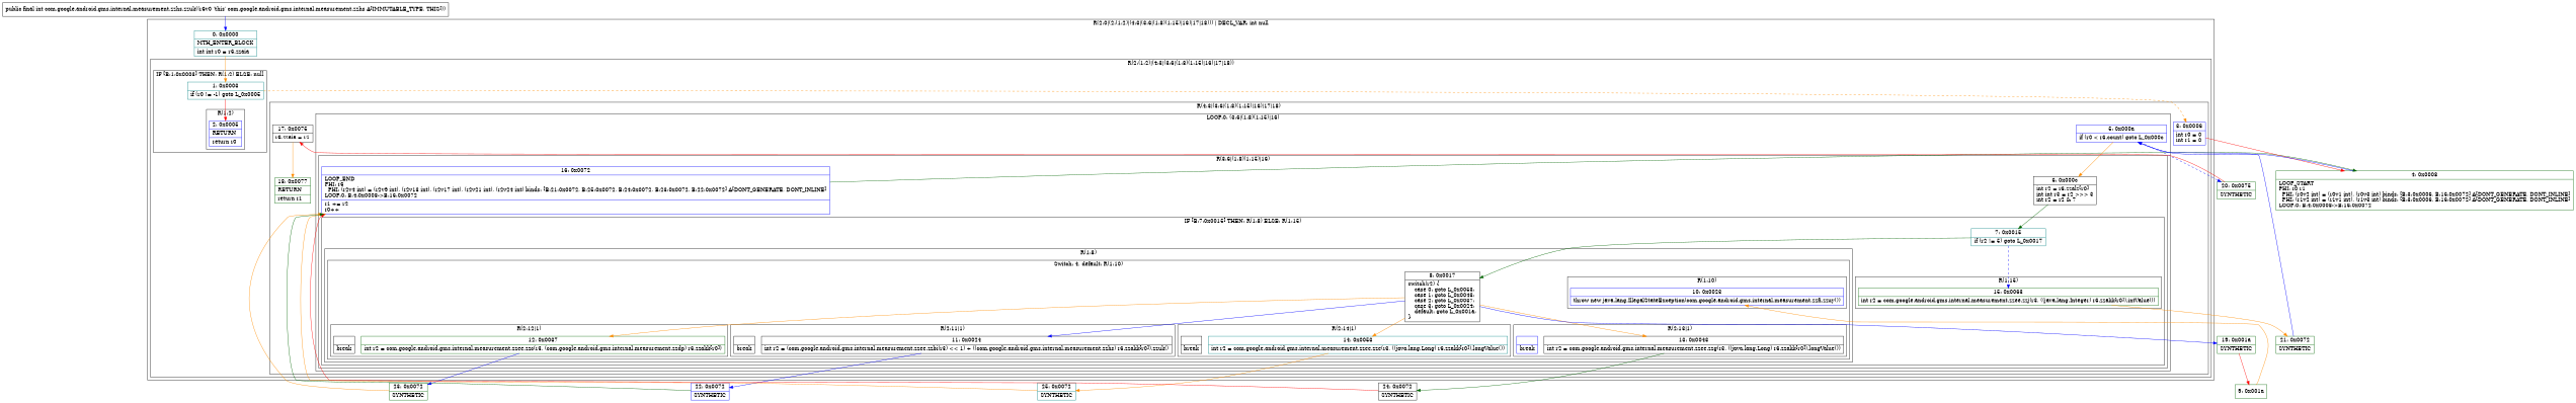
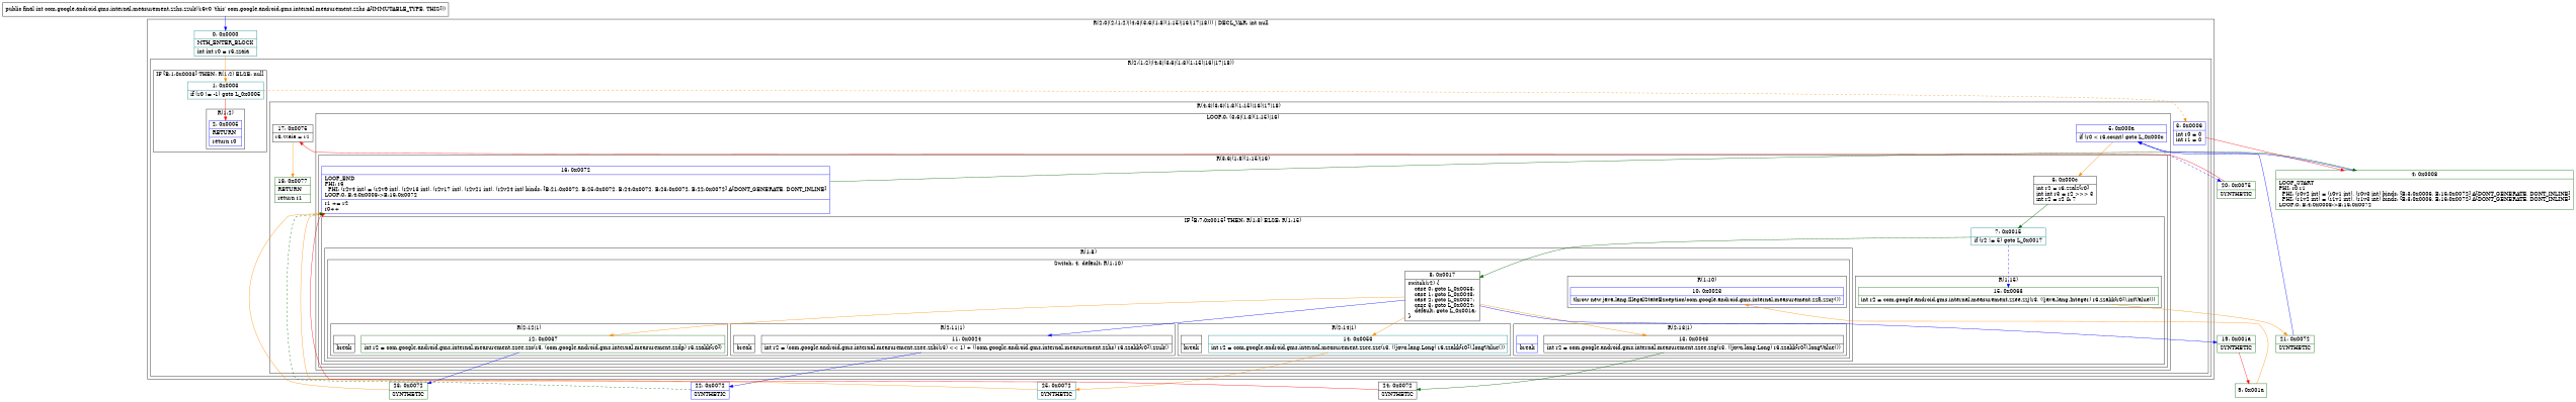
  digraph {
    node [color=black shape=record]
    edge [color=darkorange]
    n1 [color=blue label="{2\:\ 0x0005|RETURN\l|return r0\l}"]
    n2 [color=teal label="{1\:\ 0x0003|if (r0 != \-1) goto L_0x0005\l}"]
    n3 [color=teal label="{14\:\ 0x0053|int r2 = com.google.android.gms.internal.measurement.zzee.zze(r3, ((java.lang.Long) r6.zzakk[r0]).longValue())\l}"]
    n4 [label="{|break\l}"]
    n5 [label="{13\:\ 0x0043|int r2 = com.google.android.gms.internal.measurement.zzee.zzg(r3, ((java.lang.Long) r6.zzakk[r0]).longValue())\l}"]
    n6 [color=blue label="{|break\l}"]
    n7 [color=darkgreen label="{12\:\ 0x0037|int r2 = com.google.android.gms.internal.measurement.zzee.zzc(r3, (com.google.android.gms.internal.measurement.zzdp) r6.zzakk[r0])\l}"]
    n8 [label="{|break\l}"]
    n9 [label="{11\:\ 0x0024|int r2 = (com.google.android.gms.internal.measurement.zzee.zzbi(r3) \<\< 1) + ((com.google.android.gms.internal.measurement.zzhs) r6.zzakk[r0]).zzuk()\l}"]
    n10 [label="{|break\l}"]
    n11 [color=blue label="{10\:\ 0x0023|throw new java.lang.IllegalStateException(com.google.android.gms.internal.measurement.zzfi.zzuy())\l}"]
    n12 [label="{8\:\ 0x0017|switch(r2) \{\l    case 0: goto L_0x0053;\l    case 1: goto L_0x0043;\l    case 2: goto L_0x0037;\l    case 3: goto L_0x0024;\l    default: goto L_0x001a;\l\}\l}"]
    n13 [color=darkgreen label="{15\:\ 0x0063|int r2 = com.google.android.gms.internal.measurement.zzee.zzj(r3, ((java.lang.Integer) r6.zzakk[r0]).intValue())\l}"]
    n14 [color=teal label="{7\:\ 0x0015|if (r2 != 5) goto L_0x0017\l}"]
    n15 [label="{6\:\ 0x000c|int r2 = r6.zzalz[r0]\lint int r3 = r2 \>\>\> 3\lint r2 = r2 & 7\l}"]
    n16 [color=blue label="{16\:\ 0x0072|LOOP_END\lPHI: r6 \l  PHI: (r2v4 int) = (r2v9 int), (r2v13 int), (r2v17 int), (r2v21 int), (r2v24 int) binds: [B:21:0x0072, B:25:0x0072, B:24:0x0072, B:23:0x0072, B:22:0x0072] A[DONT_GENERATE, DONT_INLINE]\lLOOP:0: B:4:0x0008\-\>B:16:0x0072\l|r1 += r2\lr0++\l}"]
    n17 [color=blue label="{5\:\ 0x000a|if (r0 \< r6.count) goto L_0x000c\l}"]
    n18 [color=blue label="{3\:\ 0x0006|int r0 = 0\lint r1 = 0\l}"]
    n19 [label="{17\:\ 0x0075|r6.zzaia = r1\l}"]
    n20 [color=darkgreen label="{18\:\ 0x0077|RETURN\l|return r1\l}"]
    n21 [color=teal label="{0\:\ 0x0000|MTH_ENTER_BLOCK\l|int int r0 = r6.zzaia\l}"]
    n22 [color=teal label="{25\:\ 0x0072|SYNTHETIC\l}"]
    n23 [label="{24\:\ 0x0072|SYNTHETIC\l}"]
    n24 [color=darkgreen label="{23\:\ 0x0072|SYNTHETIC\l}"]
    n25 [color=blue label="{22\:\ 0x0072|SYNTHETIC\l}"]
    n26 [color=darkgreen label="{19\:\ 0x001a|SYNTHETIC\l}"]
    n27 [color=darkgreen label="{21\:\ 0x0072|SYNTHETIC\l}"]
    n28 [color=darkgreen label="{4\:\ 0x0008|LOOP_START\lPHI: r0 r1 \l  PHI: (r0v2 int) = (r0v1 int), (r0v3 int) binds: [B:3:0x0006, B:16:0x0072] A[DONT_GENERATE, DONT_INLINE]\l  PHI: (r1v2 int) = (r1v1 int), (r1v3 int) binds: [B:3:0x0006, B:16:0x0072] A[DONT_GENERATE, DONT_INLINE]\lLOOP:0: B:4:0x0008\-\>B:16:0x0072\l}"]
    n29 [color=darkgreen label="{20\:\ 0x0075|SYNTHETIC\l}"]
    n30 [color=darkgreen label="{9\:\ 0x001a}"]
    n31 [label="{public final int com.google.android.gms.internal.measurement.zzhs.zzuk((r6v0 'this' com.google.android.gms.internal.measurement.zzhs A[IMMUTABLE_TYPE, THIS])) }"]
    subgraph cluster_1 {
      label="R(2:0|(2:(1:2)|(4:3|(3:6|(1:8)(1:15)|16)|17|18))) | DECL_VAR: int null\l"
      n21
      subgraph cluster_2 {
        label="R(2:(1:2)|(4:3|(3:6|(1:8)(1:15)|16)|17|18))"
        subgraph cluster_3 {
          label="IF [B:1:0x0003] THEN: R(1:2) ELSE: null"
          n2
          subgraph cluster_4 {
            label="R(1:2)"
            n1
          }
        }
        subgraph cluster_5 {
          label="R(4:3|(3:6|(1:8)(1:15)|16)|17|18)"
          n18
          n19
          n20
          subgraph cluster_6 {
            label="LOOP:0: (3:6|(1:8)(1:15)|16)"
            n17
            subgraph cluster_7 {
              label="R(3:6|(1:8)(1:15)|16)"
              n15
              n16
              subgraph cluster_8 {
                label="IF [B:7:0x0015] THEN: R(1:8) ELSE: R(1:15)"
                n14
                subgraph cluster_9 {
                  label="R(1:8)"
                  subgraph cluster_10 {
                    label="Switch: 4, default: R(1:10)"
                    n12
                    subgraph cluster_11 {
                      label="R(2:14|1)"
                      n3
                      n4
                    }
                    subgraph cluster_12 {
                      label="R(2:13|1)"
                      n5
                      n6
                    }
                    subgraph cluster_13 {
                      label="R(2:12|1)"
                      n7
                      n8
                    }
                    subgraph cluster_14 {
                      label="R(2:11|1)"
                      n9
                      n10
                    }
                    subgraph cluster_15 {
                      label="R(1:10)"
                      n11
                    }
                  }
                }
                subgraph cluster_16 {
                  label="R(1:15)"
                  n13
                }
              }
            }
          }
        }
      }
    }
    n2 -> n1 [color=red]
    n2 -> n18 [style=dashed]
    n3 -> n22
    n5 -> n23 [color=darkgreen]
    n7 -> n24 [color=blue]
    n9 -> n25 [color=blue]
    n12 -> n3
    n12 -> n5
    n12 -> n7
    n12 -> n9 [color=blue]
    n12 -> n26 [color=blue]
    n13 -> n27
    n14 -> n12 [color=darkgreen]
    n14 -> n13 [color=blue style=dashed]
    n15 -> n14 [color=darkgreen]
    n16 -> n28 [color=darkgreen]
    n17 -> n15
    n17 -> n29 [color=blue style=dashed]
    n18 -> n28 [color=red]
    n19 -> n20
    n21 -> n2
    n22 -> n16
    n23 -> n16 [color=red]
    n24 -> n16
-   n25 -> n16 [color=darkgreen]
+   n25 -> n16 [color=darkgreen style=dashed]
    n26 -> n30 [color=red]
    n27 -> n17 [color=blue]
    n28 -> n17 [color=blue]
    n29 -> n19 [color=red]
    n30 -> n11
    n31 -> n21 [color=blue]
  }
